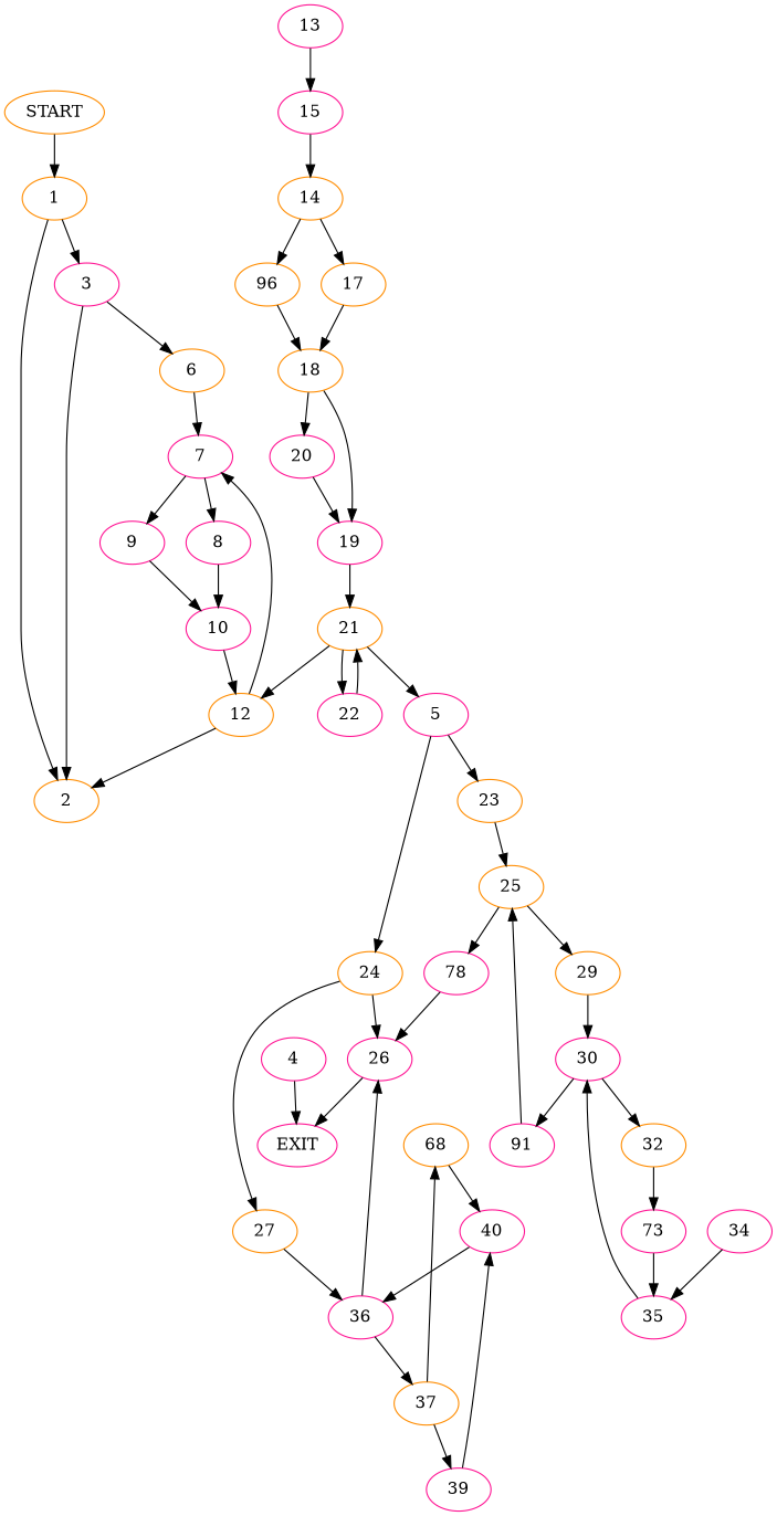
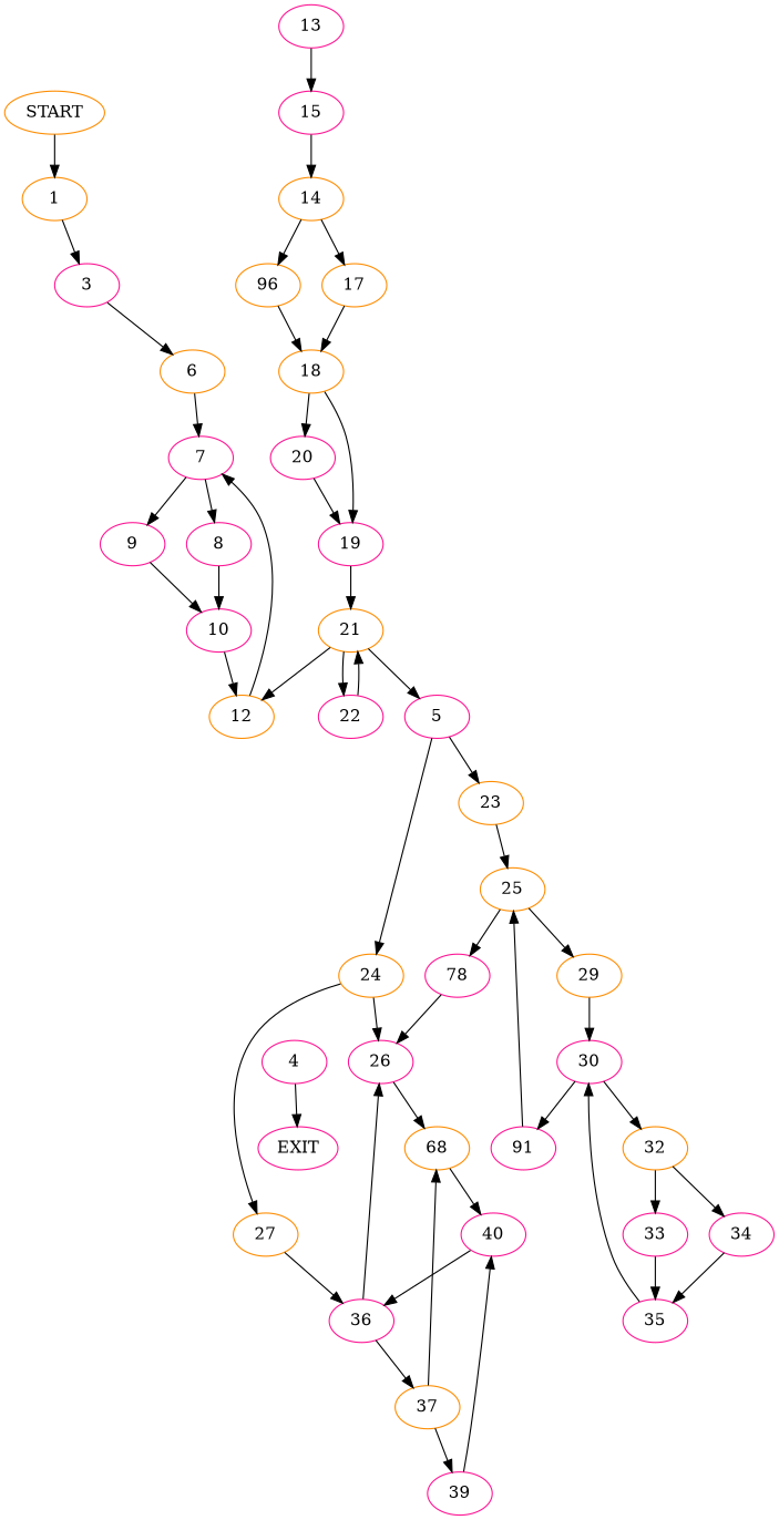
  digraph {
    node [color=deeppink]
    n1 [color=darkorange label=START]
    1 [color=darkorange]
-   2 [color=darkorange]
    3
    n5 [label=EXIT]
    6 [color=darkorange]
    4
    23 [color=darkorange]
    5
    24 [color=darkorange]
    7
    25 [color=darkorange]
    26
    27 [color=darkorange]
    8
    9
    10
    12 [color=darkorange]
    13
    15
    14 [color=darkorange]
    n22 [color=darkorange label=96]
    17 [color=darkorange]
    18 [color=darkorange]
    19
    20
    21 [color=darkorange]
    22
    n29 [label=78]
    29 [color=darkorange]
    36
    30
    37 [color=darkorange]
    n34 [label=91]
    32 [color=darkorange]
-   33 [label=73]
+   33
    34
    35
    n39 [color=darkorange label=68]
    39
    40
    n1 -> 1
-   1 -> 2
    1 -> 3
-   3 -> 2
    3 -> 6
    6 -> 7
    4 -> n5
    23 -> 25
    5 -> 23
    5 -> 24
    24 -> 26
    24 -> 27
    7 -> 8
    7 -> 9
    25 -> n29
    25 -> 29
-   26 -> n5
+   26 -> n39
    27 -> 36
    8 -> 10
    9 -> 10
    10 -> 12
-   12 -> 2
    12 -> 7
    13 -> 15
    15 -> 14
    14 -> n22
    14 -> 17
    n22 -> 18
    17 -> 18
    18 -> 19
    18 -> 20
    19 -> 21
    20 -> 19
    21 -> 5
    21 -> 12
    21 -> 22
    22 -> 21
    n29 -> 26
    29 -> 30
    36 -> 26
    36 -> 37
    30 -> n34
    30 -> 32
    37 -> n39
    37 -> 39
    n34 -> 25
    32 -> 33
+   32 -> 34
    33 -> 35
    34 -> 35
    35 -> 30
    n39 -> 40
    39 -> 40
    40 -> 36
  }
